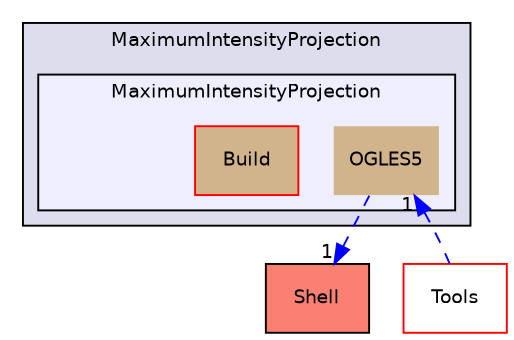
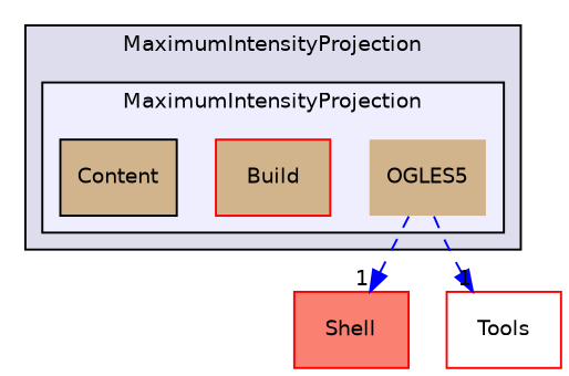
  digraph {
    compound=true
    node [fillcolor=tan fontname=Helvetica fontsize=10 shape=box style=filled color=red]
    edge [color=blue headlabel=1 labeldistance=1.5 labelfontname=Helvetica labelfontsize=10 style=dashed]
    n1 [label=OGLES5 shape=plaintext color=""]
    n2 [label=Build]
-   n4 [color=black fillcolor=salmon label=Shell]
+   n3 [color=black label=Content]
+   n4 [fillcolor=salmon label=Shell]
    n5 [fillcolor=white label=Tools]
    subgraph cluster_1 {
      bgcolor="#ddddee"
      fontname=Helvetica
      fontsize=10
      label=MaximumIntensityProjection
      pencolor=black
      subgraph cluster_2 {
        bgcolor="#eeeeff"
        fontname=Helvetica
        fontsize=10
        label=MaximumIntensityProjection
        pencolor=black
        n1
        n2
+       n3
      }
    }
    n1 -> n4
-   n5 -> n1
+   n1 -> n5
  }
